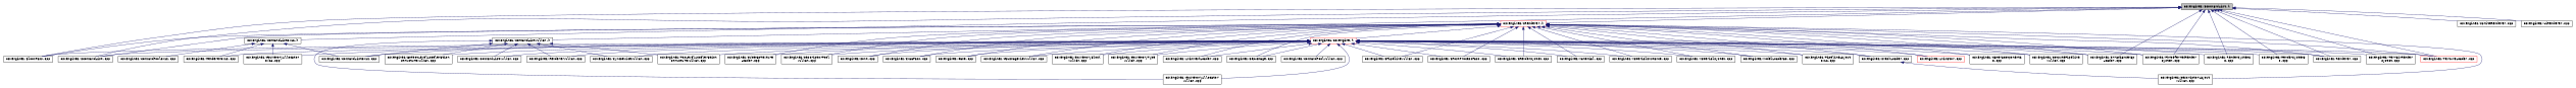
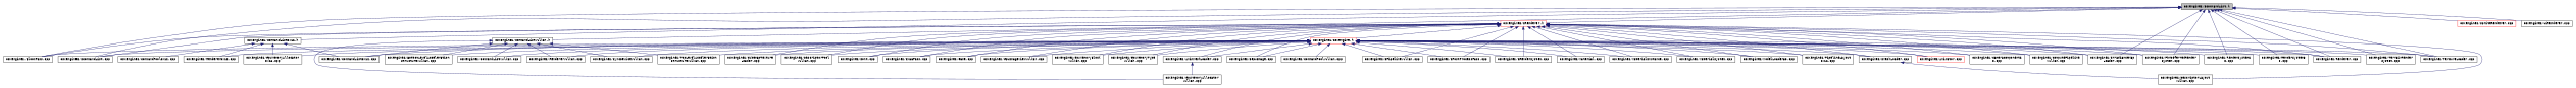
  digraph {
    fontname="DejaVu Sans Mono"
    node [color=black fillcolor=white fontname="DejaVu Sans Mono" fontsize=10 shape=record style=filled]
    edge [color=midnightblue dir=back fontname="DejaVu Sans Mono" fontsize=10 labelfontname=Helvetica labelfontsize=10 style=solid]
    n1 [fillcolor=grey75 fontcolor=black height=0.2 label="OSKengine2/ICommandList.h" width=0.4]
    n2 [height=0.2 label="OSKengine2/BloomPass.cpp" width=0.4]
    n3 [height=0.2 label="OSKengine2/CommandListDx12.h" width=0.4]
    n4 [height=0.2 label="OSKengine2/CommandListVulkan.h" width=0.4]
    n5 [height=0.2 label="OSKengine2/ICommandList.cpp" width=0.4]
    n6 [color=red height=0.2 label="OSKengine2/IRenderer.h" width=0.4]
    n7 [height=0.2 label="OSKengine2/IrradianceMap\lLoader.cpp" width=0.4]
    n8 [height=0.2 label="OSKengine2/PbrDeferredRender\lSystem.cpp" width=0.4]
    n9 [height=0.2 label="OSKengine2/RenderSystem2\lD.cpp" width=0.4]
    n10 [height=0.2 label="OSKengine2/RenderSystem3\lD.cpp" width=0.4]
    n11 [height=0.2 label="OSKengine2/Renderer.cpp" width=0.4]
    n12 [height=0.2 label="OSKengine2/TerrainRender\lSystem.cpp" width=0.4]
-   n13 [color=red height=0.2 label="OSKengine2/TextureLoader.cpp" width=0.4]
-   n14 [height=0.2 label="OSKengine2/SpriteRenderer.cpp" width=0.4]
+   n13 [height=0.2 label="OSKengine2/TextureLoader.cpp" width=0.4]
+   n14 [color=red height=0.2 label="OSKengine2/SpriteRenderer.cpp" width=0.4]
    n15 [height=0.2 label="OSKengine2/UiRenderer.cpp" width=0.4]
    n16 [height=0.2 label="OSKengine2/CommandListDx12.cpp" width=0.4]
    n17 [height=0.2 label="OSKengine2/CommandPoolDx12.cpp" width=0.4]
    n18 [height=0.2 label="OSKengine2/GpuMemoryAllocator\lDx12.cpp" width=0.4]
    n19 [height=0.2 label="OSKengine2/RendererDx12.cpp" width=0.4]
    n20 [height=0.2 label="OSKengine2/BottomLevelAcceleration\lStructureVulkan.cpp" width=0.4]
    n21 [height=0.2 label="OSKengine2/CommandListVulkan.cpp" width=0.4]
    n22 [height=0.2 label="OSKengine2/GpuMemoryAllocator\lVulkan.cpp" width=0.4]
    n23 [height=0.2 label="OSKengine2/RendererVulkan.cpp" width=0.4]
    n24 [height=0.2 label="OSKengine2/SyncDeviceVulkan.cpp" width=0.4]
    n25 [height=0.2 label="OSKengine2/TopLevelAcceleration\lStructureVulkan.cpp" width=0.4]
    n26 [height=0.2 label="OSKengine2/AnimMeshLoader.cpp" width=0.4]
    n27 [color=red height=0.2 label="OSKengine2/Animator.cpp" width=0.4]
    n28 [height=0.2 label="OSKengine2/CameraComponent2\lD.cpp" width=0.4]
    n29 [height=0.2 label="OSKengine2/ComputePipeline\lVulkan.cpp" width=0.4]
    n30 [height=0.2 label="OSKengine2/CubemapTexture\lLoader.cpp" width=0.4]
    n31 [height=0.2 label="OSKengine2/DescriptorLayout\lVulkan.cpp" width=0.4]
    n32 [height=0.2 label="OSKengine2/DescriptorPool\lVulkan.cpp" width=0.4]
    n33 [height=0.2 label="OSKengine2/Font.cpp" width=0.4]
    n34 [height=0.2 label="OSKengine2/FxaaPass.cpp" width=0.4]
    n35 [height=0.2 label="OSKengine2/Game.cpp" width=0.4]
    n36 [height=0.2 label="OSKengine2/GpuImageViewVulkan.cpp" width=0.4]
    n37 [height=0.2 label="OSKengine2/GpuMemoryBlock\lVulkan.cpp" width=0.4]
    n38 [height=0.2 label="OSKengine2/GpuMemoryType\lVulkan.cpp" width=0.4]
    n39 [height=0.2 label="OSKengine2/IGpuImage.cpp" width=0.4]
    n40 [height=0.2 label="OSKengine2/IMeshLoader.cpp" width=0.4]
    n41 [height=0.2 label="OSKengine2/IPipelineVulkan.cpp" width=0.4]
    n42 [height=0.2 label="OSKengine2/IPostProcessPass.cpp" width=0.4]
    n43 [height=0.2 label="OSKengine2/IRenderSystem.cpp" width=0.4]
    n44 [height=0.2 label="OSKengine2/Material.cpp" width=0.4]
    n45 [height=0.2 label="OSKengine2/MaterialInstance.cpp" width=0.4]
    n46 [height=0.2 label="OSKengine2/MaterialSystem.cpp" width=0.4]
    n47 [height=0.2 label="OSKengine2/ModelLoader3D.cpp" width=0.4]
    n48 [color=red height=0.2 label="OSKengine2/OSKengine.h" width=0.4]
    n49 [height=0.2 label="OSKengine2/PipelineLayout\lDx12.cpp" width=0.4]
    n50 [height=0.2 label="OSKengine2/CommandPoolVulkan.cpp" width=0.4]
    n1 -> n2
    n1 -> n3
    n1 -> n4
    n1 -> n5
    n1 -> n6
    n1 -> n7
    n1 -> n8
    n1 -> n9
    n1 -> n10
    n1 -> n11
    n1 -> n12
    n1 -> n13
    n1 -> n14
    n1 -> n15
    n3 -> n16
    n3 -> n17
    n3 -> n18
    n3 -> n19
    n4 -> n16
    n4 -> n20
    n4 -> n21
    n4 -> n22
    n4 -> n23
    n4 -> n24
    n4 -> n25
    n6 -> n2
    n6 -> n5
    n6 -> n7
    n6 -> n8
    n6 -> n11
    n6 -> n13
    n6 -> n26
    n6 -> n27
    n6 -> n28
    n6 -> n29
    n6 -> n30
    n6 -> n31
    n6 -> n32
    n6 -> n33
    n6 -> n34
    n6 -> n35
    n6 -> n36
    n6 -> n37
    n6 -> n38
    n6 -> n39
    n6 -> n40
    n6 -> n41
    n6 -> n42
    n6 -> n43
    n6 -> n44
    n6 -> n45
    n6 -> n46
    n6 -> n47
    n6 -> n48
    n6 -> n49
    n40 -> n31
    n48 -> n2
    n48 -> n5
    n48 -> n7
    n48 -> n8
    n48 -> n9
    n48 -> n10
    n48 -> n11
    n48 -> n12
    n48 -> n13
    n48 -> n16
    n48 -> n18
    n48 -> n19
    n48 -> n20
    n48 -> n21
-   n48 -> n22
+   n26 -> n22
    n48 -> n23
    n48 -> n24
    n48 -> n25
    n48 -> n26
    n48 -> n27
    n48 -> n28
    n48 -> n29
    n48 -> n30
    n48 -> n32
    n48 -> n33
    n48 -> n34
    n48 -> n35
    n48 -> n36
    n48 -> n37
    n48 -> n38
    n48 -> n39
    n48 -> n40
    n48 -> n41
    n48 -> n42
    n48 -> n43
    n48 -> n44
    n48 -> n45
    n48 -> n46
    n48 -> n47
    n48 -> n49
    n48 -> n50
  }
